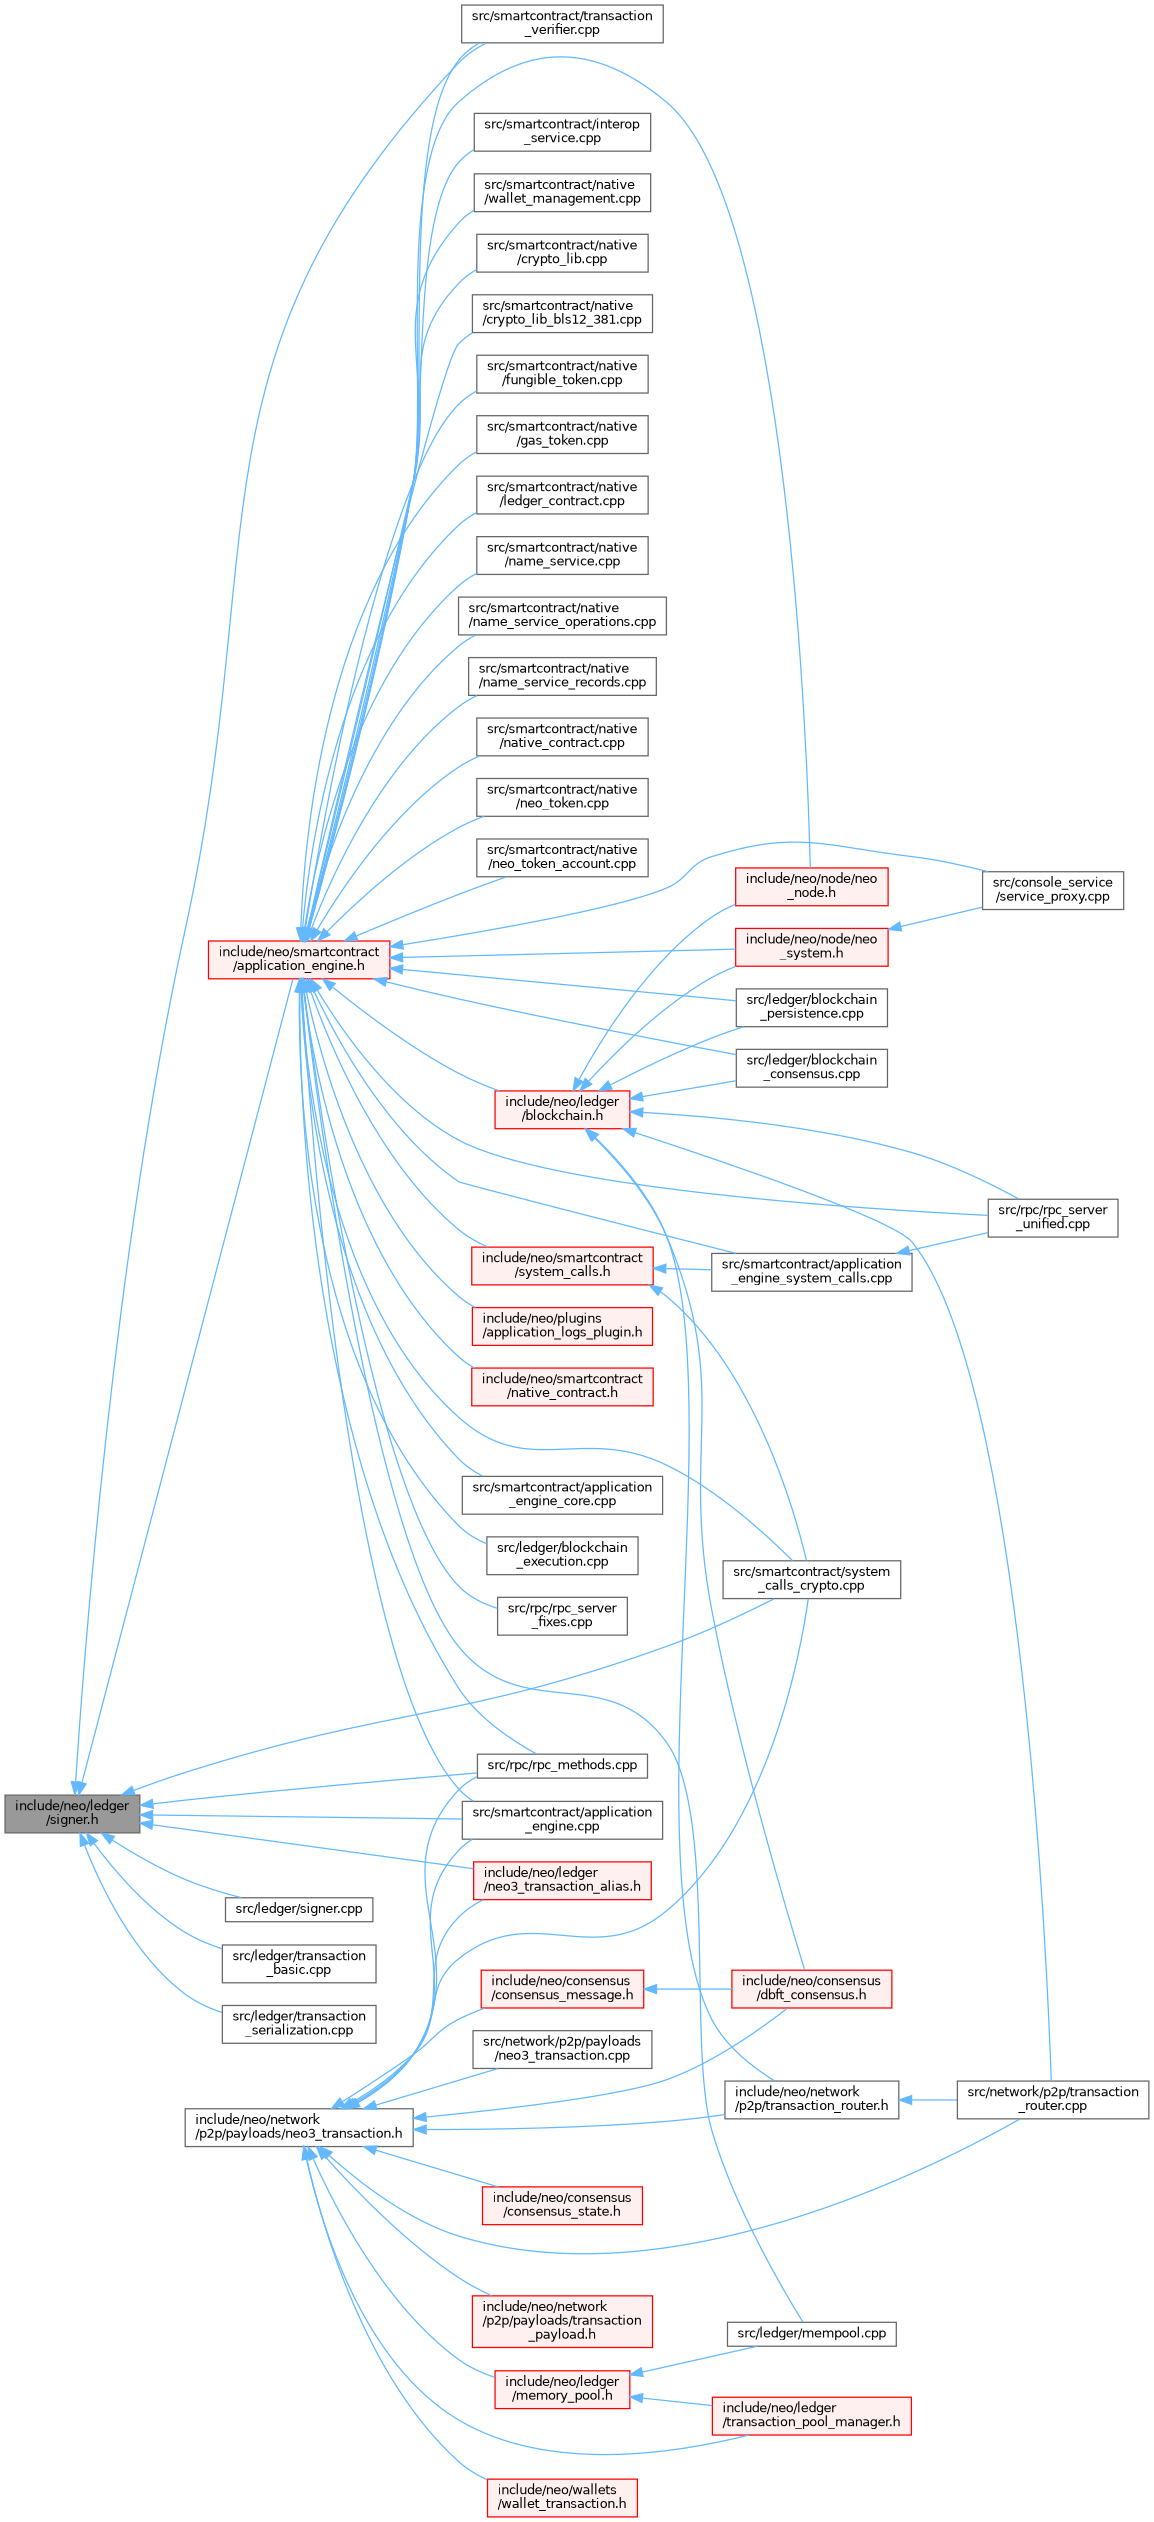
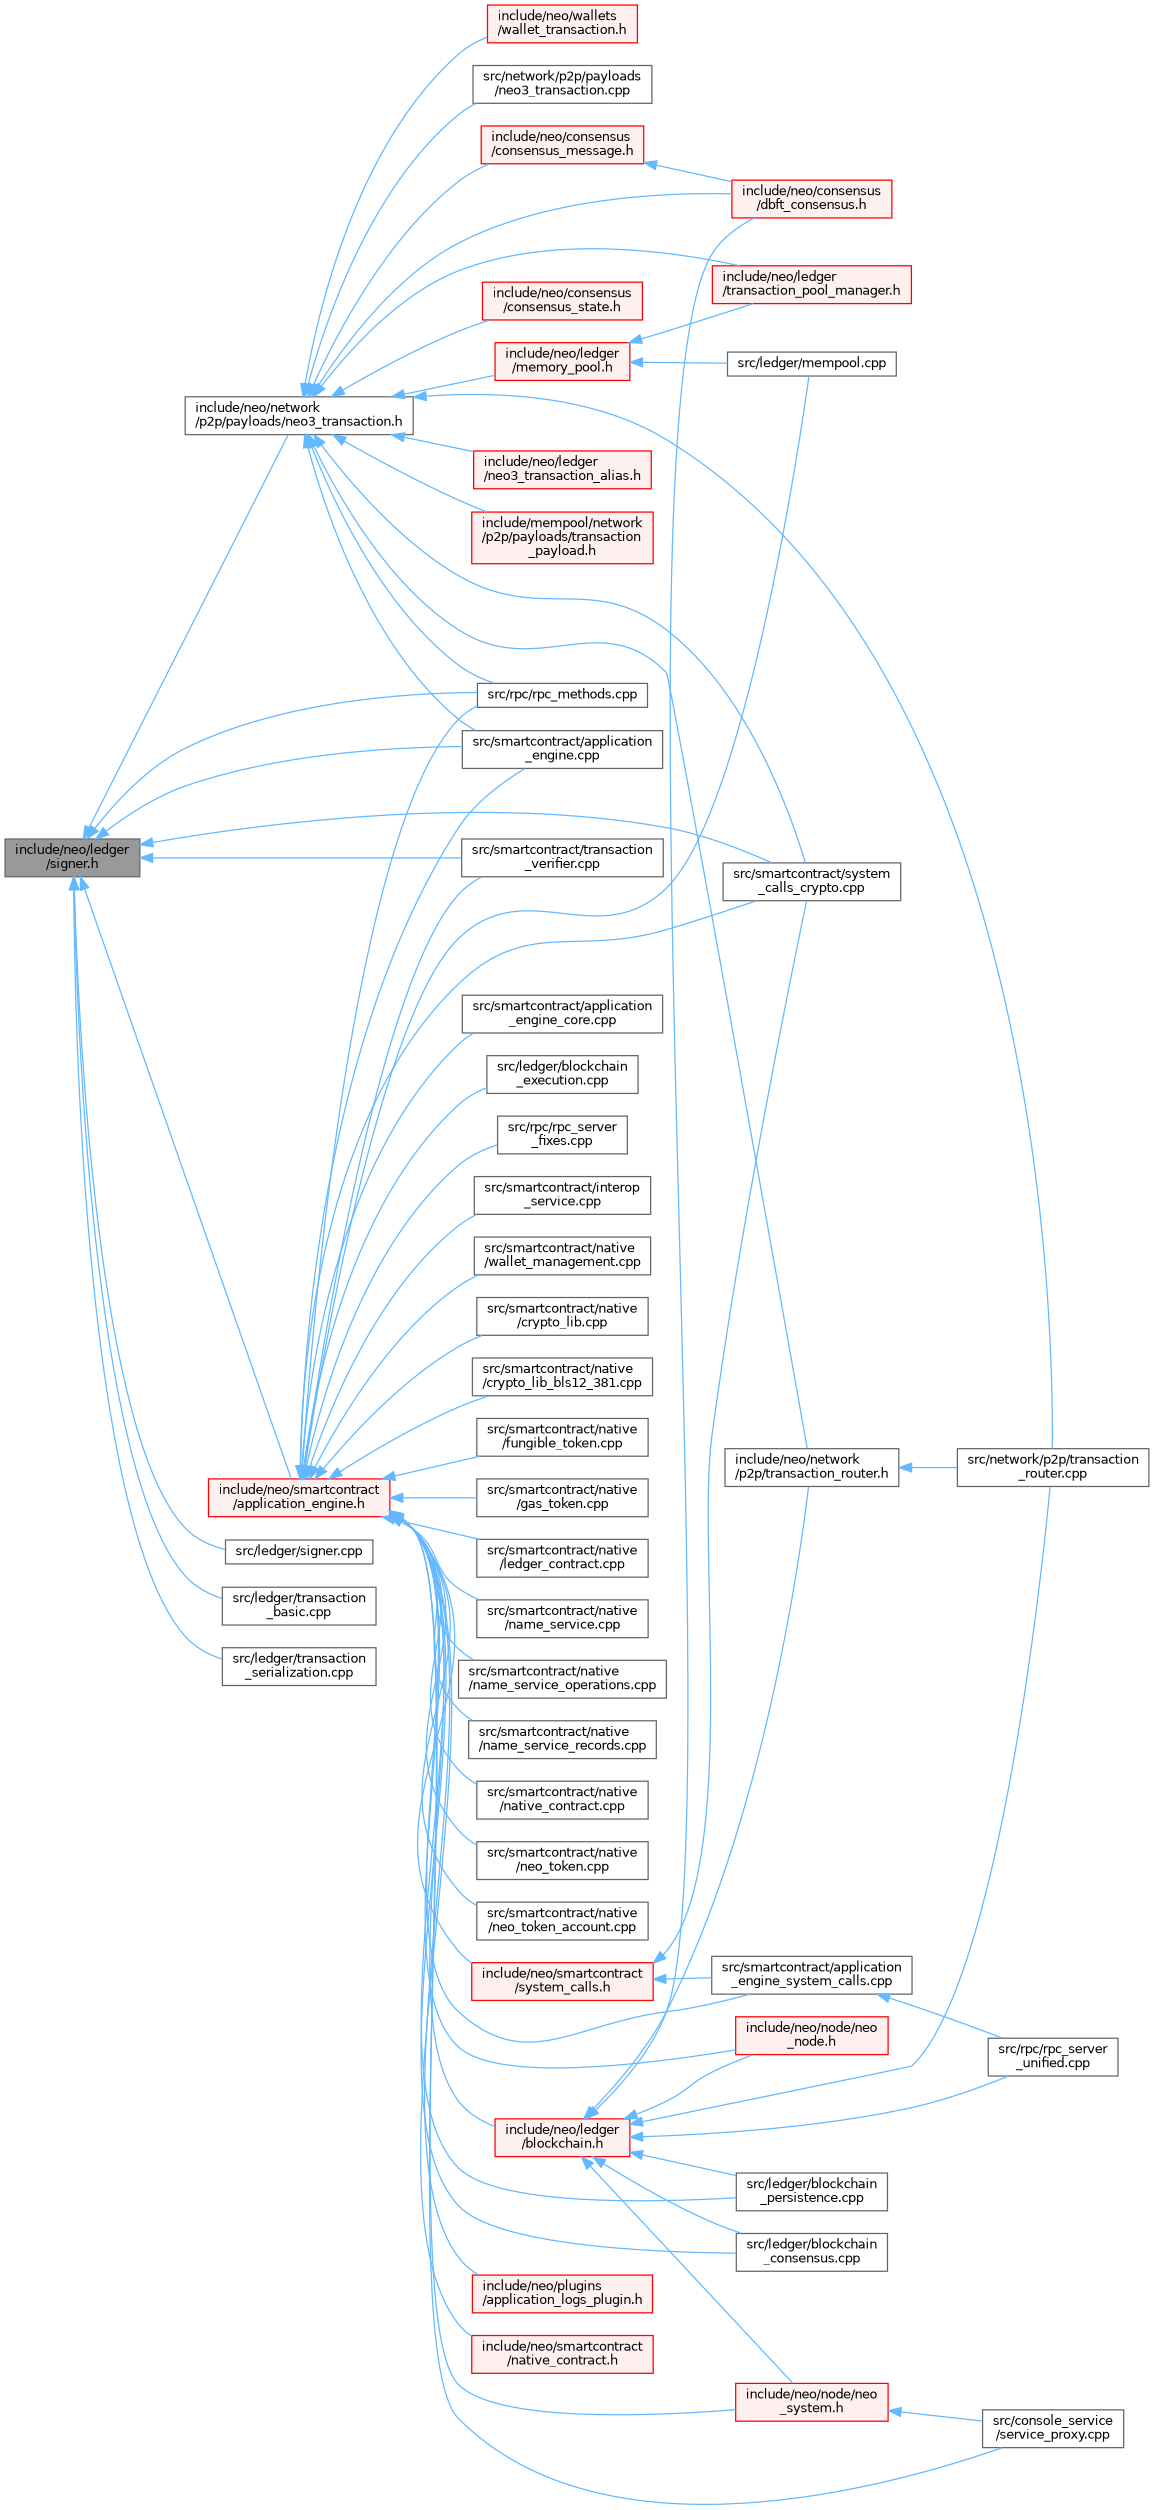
  digraph {
    rankdir=LR
    node [color=grey40 fillcolor=white fontname=Helvetica fontsize=10 shape=box style=filled]
    edge [color=steelblue1 dir=back fontname=Helvetica fontsize=10 labelfontname=Helvetica labelfontsize=10 style=solid]
    n1 [color=gray40 fillcolor=grey60 fontcolor=black height=0.2 label="include/neo/ledger\l/signer.h" width=0.4]
    n2 [height=0.2 label="include/neo/network\l/p2p/payloads/neo3_transaction.h" width=0.4]
    n3 [height=0.2 label="src/rpc/rpc_methods.cpp" width=0.4]
    n4 [height=0.2 label="src/smartcontract/application\l_engine.cpp" width=0.4]
    n5 [height=0.2 label="src/smartcontract/system\l_calls_crypto.cpp" width=0.4]
    n6 [color=red fillcolor="#FFF0F0" height=0.2 label="include/neo/smartcontract\l/application_engine.h" width=0.4]
    n7 [height=0.2 label="src/smartcontract/transaction\l_verifier.cpp" width=0.4]
    n8 [height=0.2 label="src/ledger/signer.cpp" width=0.4]
    n9 [height=0.2 label="src/ledger/transaction\l_basic.cpp" width=0.4]
    n10 [height=0.2 label="src/ledger/transaction\l_serialization.cpp" width=0.4]
    n11 [color=red fillcolor="#FFF0F0" height=0.2 label="include/neo/consensus\l/consensus_message.h" width=0.4]
    n12 [color=red fillcolor="#FFF0F0" height=0.2 label="include/neo/consensus\l/dbft_consensus.h" width=0.4]
    n13 [color=red fillcolor="#FFF0F0" height=0.2 label="include/neo/consensus\l/consensus_state.h" width=0.4]
    n14 [color=red fillcolor="#FFF0F0" height=0.2 label="include/neo/ledger\l/memory_pool.h" width=0.4]
    n15 [color=red fillcolor="#FFF0F0" height=0.2 label="include/neo/ledger\l/transaction_pool_manager.h" width=0.4]
    n16 [color=red fillcolor="#FFF0F0" height=0.2 label="include/neo/ledger\l/neo3_transaction_alias.h" width=0.4]
-   n17 [color=red fillcolor="#FFF0F0" height=0.2 label="include/neo/network\l/p2p/payloads/transaction\l_payload.h" width=0.4]
+   n17 [color=red fillcolor="#FFF0F0" height=0.2 label="include/mempool/network\l/p2p/payloads/transaction\l_payload.h" width=0.4]
    n18 [height=0.2 label="include/neo/network\l/p2p/transaction_router.h" width=0.4]
    n19 [height=0.2 label="src/network/p2p/transaction\l_router.cpp" width=0.4]
    n20 [color=red fillcolor="#FFF0F0" height=0.2 label="include/neo/wallets\l/wallet_transaction.h" width=0.4]
    n21 [height=0.2 label="src/network/p2p/payloads\l/neo3_transaction.cpp" width=0.4]
    n22 [height=0.2 label="src/ledger/mempool.cpp" width=0.4]
    n23 [color=red fillcolor="#FFF0F0" height=0.2 label="include/neo/ledger\l/blockchain.h" width=0.4]
    n24 [color=red fillcolor="#FFF0F0" height=0.2 label="include/neo/node/neo\l_node.h" width=0.4]
    n25 [color=red fillcolor="#FFF0F0" height=0.2 label="include/neo/node/neo\l_system.h" width=0.4]
    n26 [height=0.2 label="src/console_service\l/service_proxy.cpp" width=0.4]
    n27 [height=0.2 label="src/rpc/rpc_server\l_unified.cpp" width=0.4]
    n28 [height=0.2 label="src/ledger/blockchain\l_persistence.cpp" width=0.4]
    n29 [height=0.2 label="src/ledger/blockchain\l_consensus.cpp" width=0.4]
    n30 [color=red fillcolor="#FFF0F0" height=0.2 label="include/neo/plugins\l/application_logs_plugin.h" width=0.4]
    n31 [color=red fillcolor="#FFF0F0" height=0.2 label="include/neo/smartcontract\l/native_contract.h" width=0.4]
    n32 [color=red fillcolor="#FFF0F0" height=0.2 label="include/neo/smartcontract\l/system_calls.h" width=0.4]
    n33 [height=0.2 label="src/smartcontract/application\l_engine_system_calls.cpp" width=0.4]
    n34 [height=0.2 label="src/smartcontract/application\l_engine_core.cpp" width=0.4]
    n35 [height=0.2 label="src/ledger/blockchain\l_execution.cpp" width=0.4]
    n36 [height=0.2 label="src/rpc/rpc_server\l_fixes.cpp" width=0.4]
    n37 [height=0.2 label="src/smartcontract/interop\l_service.cpp" width=0.4]
    n38 [height=0.2 label="src/smartcontract/native\l/wallet_management.cpp" width=0.4]
    n39 [height=0.2 label="src/smartcontract/native\l/crypto_lib.cpp" width=0.4]
    n40 [height=0.2 label="src/smartcontract/native\l/crypto_lib_bls12_381.cpp" width=0.4]
    n41 [height=0.2 label="src/smartcontract/native\l/fungible_token.cpp" width=0.4]
    n42 [height=0.2 label="src/smartcontract/native\l/gas_token.cpp" width=0.4]
    n43 [height=0.2 label="src/smartcontract/native\l/ledger_contract.cpp" width=0.4]
    n44 [height=0.2 label="src/smartcontract/native\l/name_service.cpp" width=0.4]
    n45 [height=0.2 label="src/smartcontract/native\l/name_service_operations.cpp" width=0.4]
    n46 [height=0.2 label="src/smartcontract/native\l/name_service_records.cpp" width=0.4]
    n47 [height=0.2 label="src/smartcontract/native\l/native_contract.cpp" width=0.4]
    n48 [height=0.2 label="src/smartcontract/native\l/neo_token.cpp" width=0.4]
    n49 [height=0.2 label="src/smartcontract/native\l/neo_token_account.cpp" width=0.4]
-   n1 -> n16
+   n1 -> n2
    n1 -> n3
    n1 -> n4
    n1 -> n5
    n1 -> n6
    n1 -> n7
    n1 -> n8
    n1 -> n9
    n1 -> n10
    n2 -> n3
    n2 -> n4
    n2 -> n5
    n2 -> n11
    n2 -> n12
    n2 -> n13
    n2 -> n14
    n2 -> n15
    n2 -> n16
    n2 -> n17
    n2 -> n18
    n2 -> n19
    n2 -> n20
    n2 -> n21
    n6 -> n3
    n6 -> n4
    n6 -> n5
    n6 -> n7
    n6 -> n22
    n6 -> n23
    n6 -> n24
    n6 -> n25
    n6 -> n26
-   n6 -> n27
    n6 -> n28
    n6 -> n29
    n6 -> n30
    n6 -> n31
    n6 -> n32
    n6 -> n33
    n6 -> n34
    n6 -> n35
    n6 -> n36
    n6 -> n37
    n6 -> n38
    n6 -> n39
    n6 -> n40
    n6 -> n41
    n6 -> n42
    n6 -> n43
    n6 -> n44
    n6 -> n45
    n6 -> n46
    n6 -> n47
    n6 -> n48
    n6 -> n49
    n11 -> n12
    n14 -> n15
    n14 -> n22
    n18 -> n19
    n23 -> n12
    n23 -> n18
    n23 -> n19
    n23 -> n24
    n23 -> n25
    n23 -> n27
    n23 -> n28
    n23 -> n29
    n25 -> n26
    n32 -> n5
    n32 -> n33
    n33 -> n27
  }
